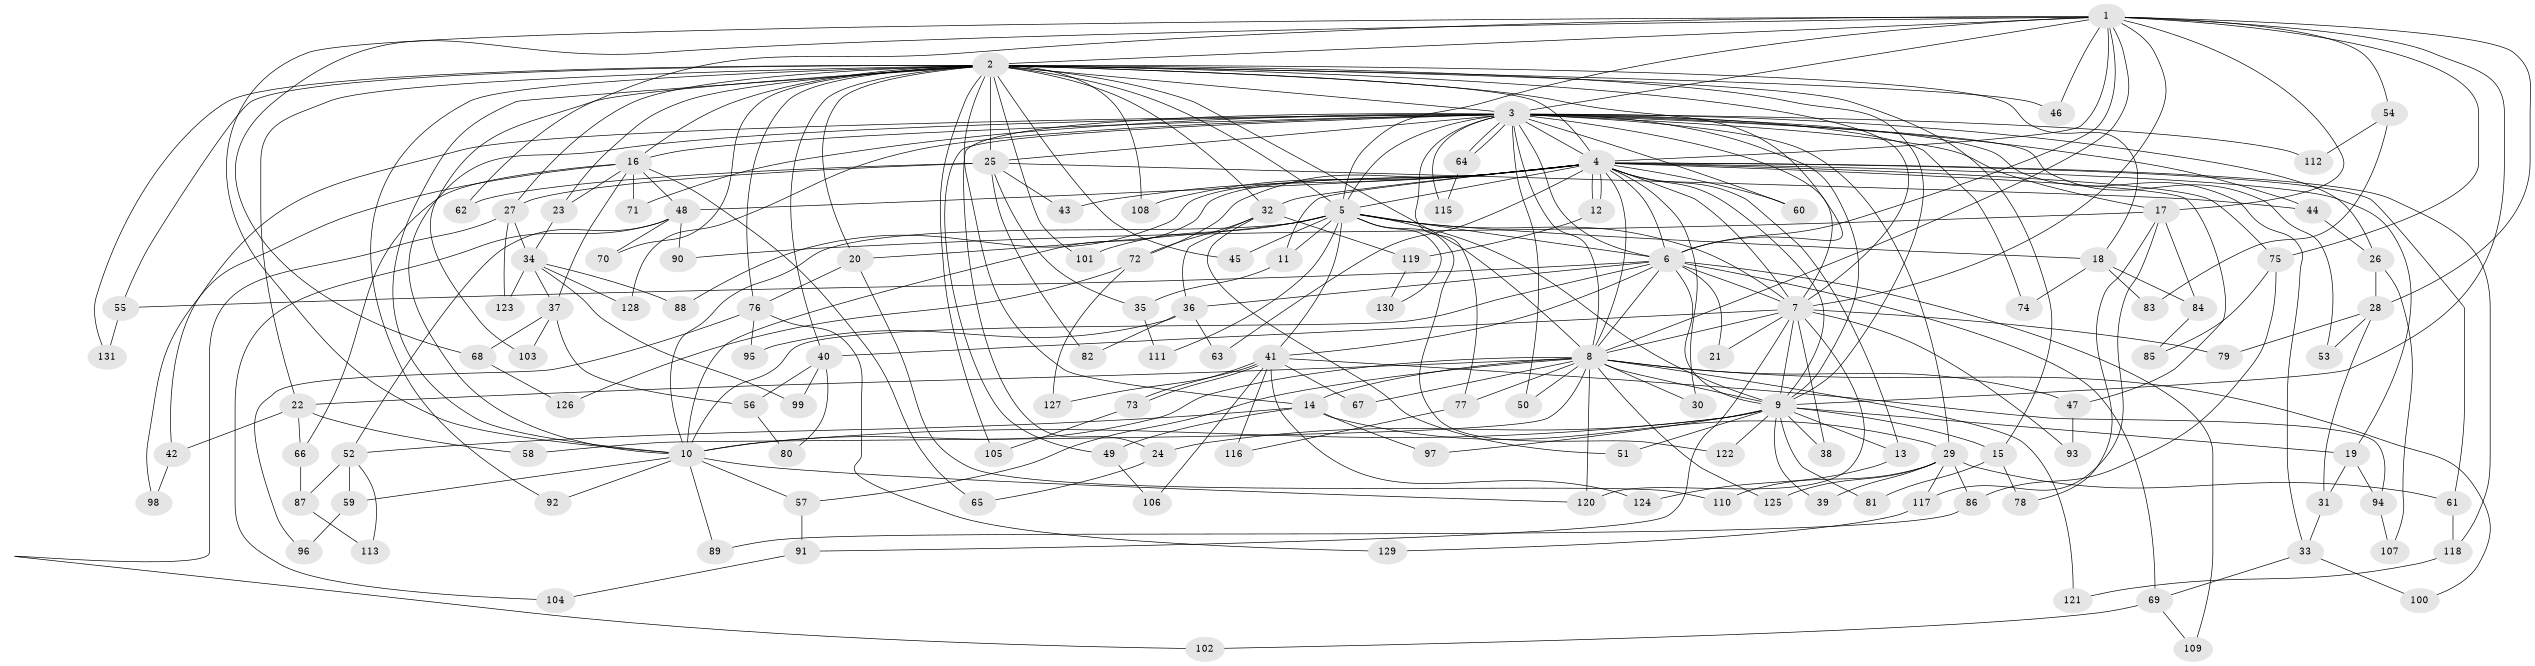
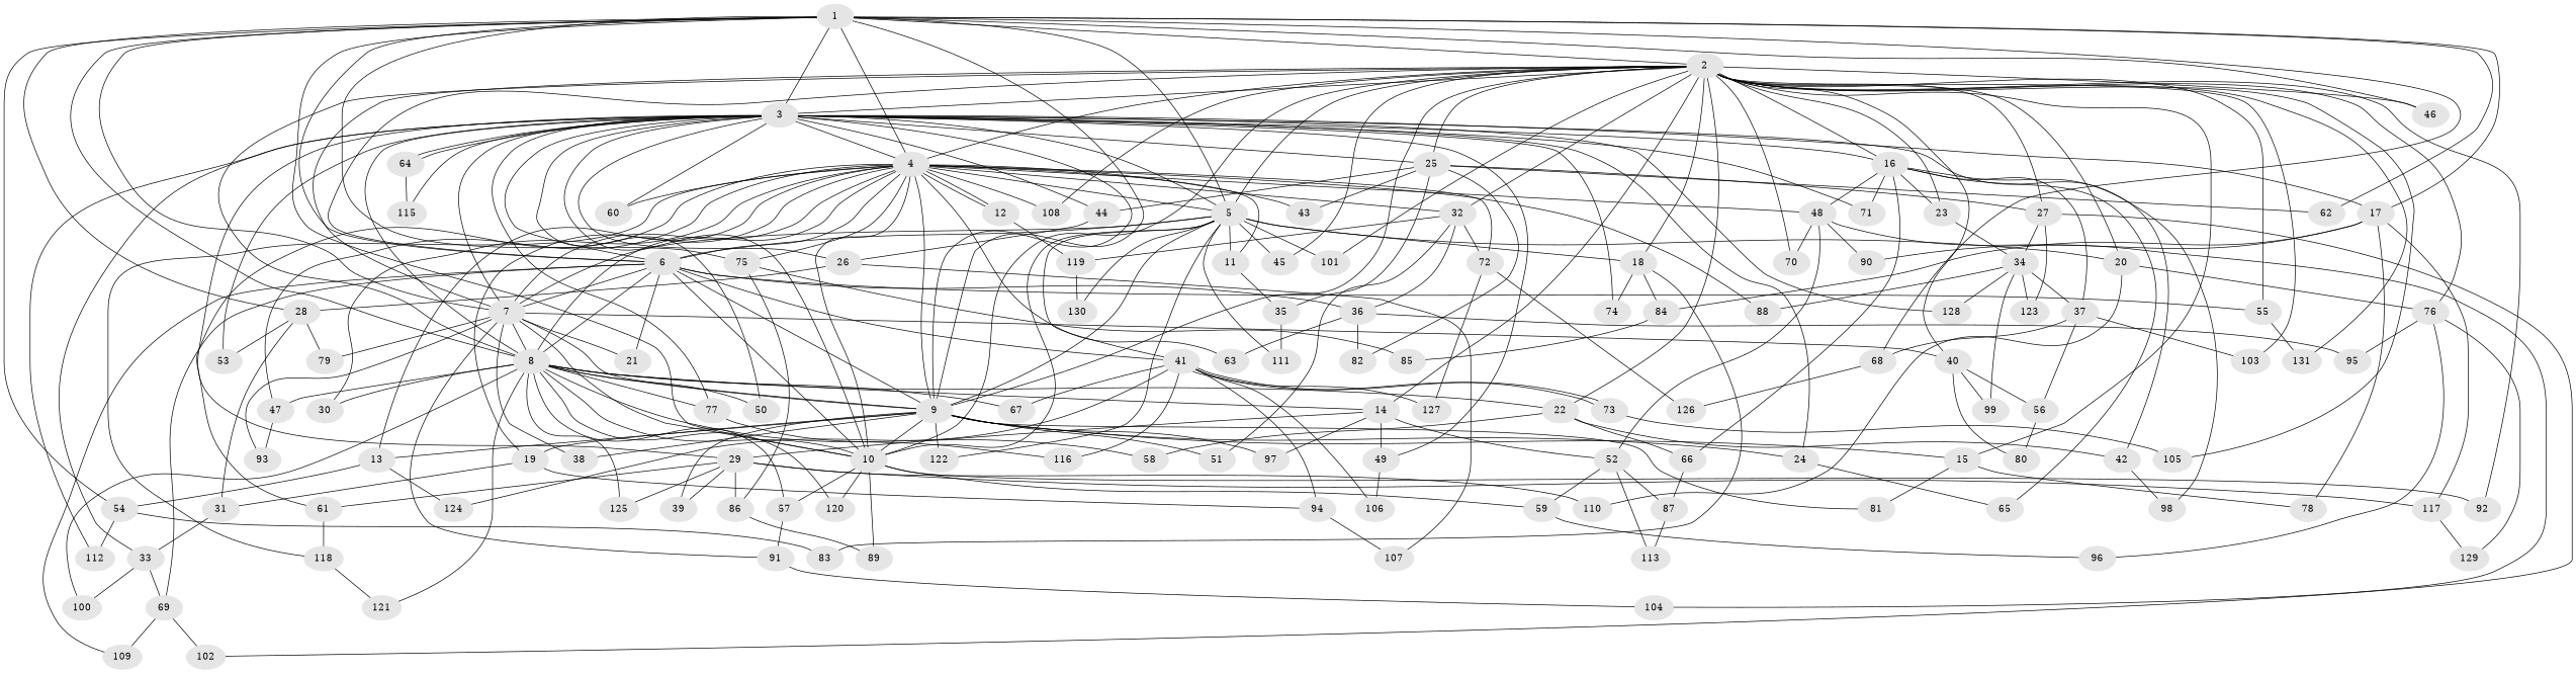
  graph {
    node [color=gray90 style=filled]
    1
    2
    3
    4
    5
    6
    7
    8
    9
    10
    17
    28
    46
    54
    62
    68
    75
    14
    15
    16
    18
    20
    22
    23
    25
    27
    32
    40
    45
    55
    70
    76
    92
    101
    103
    105
    108
    131
    24
    26
    29
    33
    42
    44
    49
    50
    53
    60
    64
    71
    74
    77
    112
    115
    128
    11
    12
    13
    19
    30
    43
    47
    48
    61
    63
    72
    88
    118
    41
    111
    122
    130
    21
    36
    69
    109
    38
    79
    91
    93
    57
    58
    67
    100
    120
    121
    125
    39
    51
    81
    97
    59
    89
    78
    84
    90
    117
    31
    83
    126
    86
    85
    52
    37
    65
    66
    98
    110
    34
    35
    82
    102
    123
    119
    99
    56
    80
    95
    96
    129
    107
    106
    116
    124
    94
    104
    127
    73
    87
    113
    1 -- 2
    1 -- 3
    1 -- 4
    1 -- 5
    1 -- 6
    1 -- 7
    1 -- 8
    1 -- 9
    1 -- 10
    1 -- 17
    1 -- 28
    1 -- 46
    1 -- 54
    1 -- 62
    1 -- 68
    1 -- 75
    2 -- 3
    2 -- 4
    2 -- 5
    2 -- 6
    2 -- 7
    2 -- 8
    2 -- 9
    2 -- 10
    2 -- 46
    2 -- 14
    2 -- 15
    2 -- 16
    2 -- 18
    2 -- 20
    2 -- 22
    2 -- 23
    2 -- 25
    2 -- 27
    2 -- 32
    2 -- 40
    2 -- 45
    2 -- 55
    2 -- 70
    2 -- 76
    2 -- 92
    2 -- 101
    2 -- 103
    2 -- 105
    2 -- 108
    2 -- 131
    3 -- 4
    3 -- 5
    3 -- 6
    3 -- 7
    3 -- 8
    3 -- 9
    3 -- 10
    3 -- 17
    3 -- 16
    3 -- 25
    3 -- 24
    3 -- 26
    3 -- 29
    3 -- 33
    3 -- 42
    3 -- 44
    3 -- 49
    3 -- 50
    3 -- 53
    3 -- 60
    3 -- 64
    3 -- 64
    3 -- 71
    3 -- 74
    3 -- 77
    3 -- 112
    3 -- 115
    3 -- 128
    4 -- 5
    4 -- 6
    4 -- 7
    4 -- 8
    4 -- 9
    4 -- 10
    4 -- 75
    4 -- 32
    4 -- 108
    4 -- 60
    4 -- 11
    4 -- 12
    4 -- 12
    4 -- 13
    4 -- 19
    4 -- 30
    4 -- 43
    4 -- 47
    4 -- 48
    4 -- 61
    4 -- 63
    4 -- 72
    4 -- 88
    4 -- 118
    5 -- 6
    5 -- 7
    5 -- 9
    5 -- 10
    5 -- 18
    5 -- 20
    5 -- 45
    5 -- 101
    5 -- 11
    5 -- 41
    5 -- 111
    5 -- 122
    5 -- 130
    6 -- 7
    6 -- 8
    6 -- 9
    6 -- 10
    6 -- 55
    6 -- 41
    6 -- 21
    6 -- 36
    6 -- 69
    6 -- 109
    7 -- 8
    7 -- 9
-   7 -- 120
+   7 -- 10
    7 -- 40
    7 -- 21
    7 -- 38
    7 -- 79
    7 -- 91
    7 -- 93
    8 -- 9
    8 -- 10
    8 -- 14
    8 -- 22
    8 -- 50
    8 -- 77
    8 -- 30
    8 -- 47
    8 -- 57
    8 -- 58
    8 -- 67
    8 -- 100
    8 -- 120
    8 -- 121
    8 -- 125
    9 -- 10
    9 -- 15
    9 -- 24
    9 -- 13
    9 -- 19
    9 -- 122
    9 -- 38
    9 -- 39
    9 -- 51
    9 -- 81
    9 -- 97
    10 -- 92
    10 -- 57
    10 -- 120
    10 -- 59
    10 -- 89
    17 -- 78
    17 -- 84
    17 -- 90
    17 -- 117
    28 -- 53
    28 -- 79
    28 -- 31
    54 -- 112
    54 -- 83
    68 -- 126
    75 -- 86
    75 -- 85
    14 -- 29
    14 -- 49
    14 -- 97
    14 -- 52
    15 -- 81
    15 -- 78
    16 -- 23
    16 -- 71
    16 -- 48
    16 -- 37
    16 -- 65
    16 -- 66
    16 -- 98
    18 -- 74
    18 -- 84
    18 -- 83
    20 -- 76
    20 -- 110
    22 -- 42
    22 -- 58
    22 -- 66
    23 -- 34
    25 -- 62
    25 -- 27
    25 -- 44
    25 -- 43
    25 -- 35
    25 -- 82
    27 -- 34
    27 -- 102
    27 -- 123
    32 -- 72
    32 -- 36
    32 -- 51
    32 -- 119
    40 -- 99
    40 -- 56
    40 -- 80
    55 -- 131
    76 -- 95
    76 -- 96
    76 -- 129
    24 -- 65
    26 -- 28
    26 -- 107
    29 -- 61
    29 -- 125
    29 -- 39
    29 -- 117
    29 -- 86
    29 -- 110
    33 -- 69
    33 -- 100
    42 -- 98
    44 -- 26
    49 -- 106
    64 -- 115
    77 -- 116
    11 -- 35
    12 -- 119
+   13 -- 54
    13 -- 124
    19 -- 31
    19 -- 94
    47 -- 93
    48 -- 70
    48 -- 90
    48 -- 52
    48 -- 104
    61 -- 118
    72 -- 126
    72 -- 127
    118 -- 121
    41 -- 67
    41 -- 106
    41 -- 116
    41 -- 124
    41 -- 94
    41 -- 127
    41 -- 73
    41 -- 73
    36 -- 63
    36 -- 82
    36 -- 95
    69 -- 109
    69 -- 102
    91 -- 104
    57 -- 91
    59 -- 96
    84 -- 85
    117 -- 129
    31 -- 33
    86 -- 89
    52 -- 59
    52 -- 87
    52 -- 113
    37 -- 68
    37 -- 103
    37 -- 56
    66 -- 87
    34 -- 128
    34 -- 88
    34 -- 37
    34 -- 123
    34 -- 99
    35 -- 111
    119 -- 130
    56 -- 80
    94 -- 107
    73 -- 105
    87 -- 113
  }
